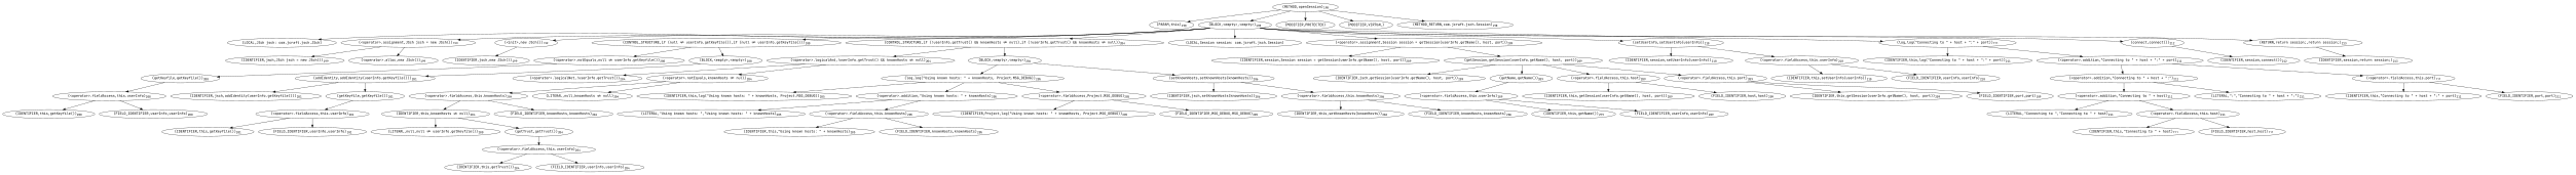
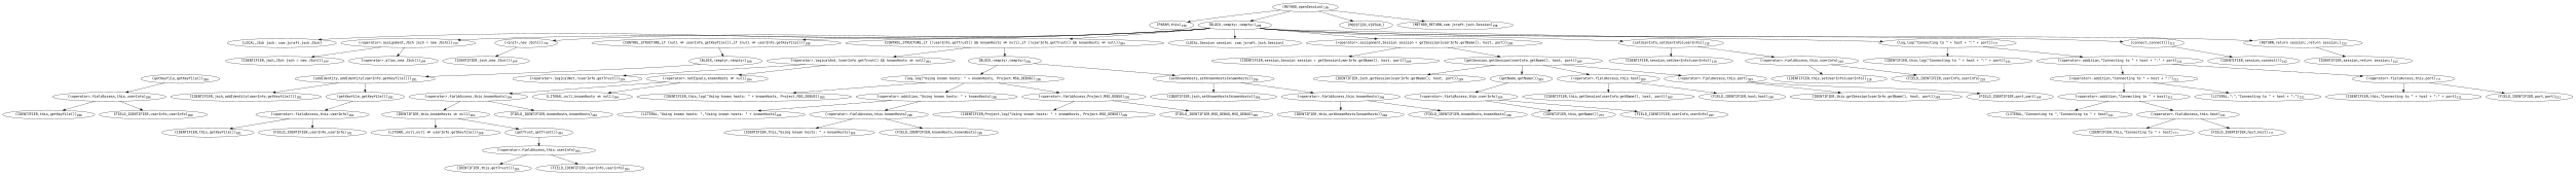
  digraph {
    fontname="JetBrains Mono"
    node [fontname="JetBrains Mono"]
    edge [fontname="JetBrains Mono"]
    n1 [label=<(METHOD,openSession)<SUB>198</SUB>>]
    n2 [label=<(PARAM,this)<SUB>198</SUB>>]
    n3 [label=<(BLOCK,&lt;empty&gt;,&lt;empty&gt;)<SUB>198</SUB>>]
-   n4 [label=<(MODIFIER,PROTECTED)>]
    n5 [label=<(MODIFIER,VIRTUAL)>]
    n6 [label=<(METHOD_RETURN,com.jcraft.jsch.Session)<SUB>198</SUB>>]
    n7 [label=<(LOCAL,JSch jsch: com.jcraft.jsch.JSch)>]
    n8 [label=<(&lt;operator&gt;.assignment,JSch jsch = new JSch())<SUB>199</SUB>>]
    n9 [label=<(&lt;init&gt;,new JSch())<SUB>199</SUB>>]
    n10 [label=<(CONTROL_STRUCTURE,if (null != userInfo.getKeyfile()),if (null != userInfo.getKeyfile()))<SUB>200</SUB>>]
    n11 [label=<(CONTROL_STRUCTURE,if (!userInfo.getTrust() &amp;&amp; knownHosts != null),if (!userInfo.getTrust() &amp;&amp; knownHosts != null))<SUB>204</SUB>>]
    n12 [label=<(LOCAL,Session session: com.jcraft.jsch.Session)>]
    n13 [label=<(&lt;operator&gt;.assignment,Session session = getSession(userInfo.getName(), host, port))<SUB>209</SUB>>]
    n14 [label=<(setUserInfo,setUserInfo(userInfo))<SUB>210</SUB>>]
    n15 [label=<(log,log(&quot;Connecting to &quot; + host + &quot;:&quot; + port))<SUB>211</SUB>>]
    n16 [label=<(connect,connect())<SUB>212</SUB>>]
    n17 [label=<(RETURN,return session;,return session;)<SUB>213</SUB>>]
    n18 [label=<(IDENTIFIER,jsch,JSch jsch = new JSch())<SUB>199</SUB>>]
    n19 [label=<(&lt;operator&gt;.alloc,new JSch())<SUB>199</SUB>>]
    n20 [label=<(IDENTIFIER,jsch,new JSch())<SUB>199</SUB>>]
-   n21 [label=<(&lt;operator&gt;.notEquals,null != userInfo.getKeyfile())<SUB>200</SUB>>]
    n22 [label=<(BLOCK,&lt;empty&gt;,&lt;empty&gt;)<SUB>200</SUB>>]
    n23 [label=<(&lt;operator&gt;.logicalAnd,!userInfo.getTrust() &amp;&amp; knownHosts != null)<SUB>204</SUB>>]
    n24 [label=<(BLOCK,&lt;empty&gt;,&lt;empty&gt;)<SUB>204</SUB>>]
    n25 [label=<(IDENTIFIER,session,Session session = getSession(userInfo.getName(), host, port))<SUB>209</SUB>>]
    n26 [label=<(getSession,getSession(userInfo.getName(), host, port))<SUB>209</SUB>>]
    n27 [label=<(IDENTIFIER,session,setUserInfo(userInfo))<SUB>210</SUB>>]
    n28 [label=<(&lt;operator&gt;.fieldAccess,this.userInfo)<SUB>210</SUB>>]
    n29 [label=<(IDENTIFIER,this,log(&quot;Connecting to &quot; + host + &quot;:&quot; + port))<SUB>211</SUB>>]
    n30 [label=<(&lt;operator&gt;.addition,&quot;Connecting to &quot; + host + &quot;:&quot; + port)<SUB>211</SUB>>]
    n31 [label=<(IDENTIFIER,session,connect())<SUB>212</SUB>>]
    n32 [label=<(IDENTIFIER,session,return session;)<SUB>213</SUB>>]
    n33 [label=<(getKeyfile,getKeyfile())<SUB>200</SUB>>]
    n34 [label=<(addIdentity,addIdentity(userInfo.getKeyfile()))<SUB>201</SUB>>]
    n35 [label=<(LITERAL,null,null != userInfo.getKeyfile())<SUB>200</SUB>>]
    n36 [label=<(&lt;operator&gt;.fieldAccess,this.userInfo)<SUB>200</SUB>>]
    n37 [label=<(IDENTIFIER,this,getKeyfile())<SUB>200</SUB>>]
    n38 [label=<(FIELD_IDENTIFIER,userInfo,userInfo)<SUB>200</SUB>>]
    n39 [label=<(IDENTIFIER,jsch,addIdentity(userInfo.getKeyfile()))<SUB>201</SUB>>]
    n40 [label=<(getKeyfile,getKeyfile())<SUB>201</SUB>>]
    n41 [label=<(&lt;operator&gt;.fieldAccess,this.userInfo)<SUB>201</SUB>>]
    n42 [label=<(IDENTIFIER,this,getKeyfile())<SUB>201</SUB>>]
    n43 [label=<(FIELD_IDENTIFIER,userInfo,userInfo)<SUB>201</SUB>>]
    n44 [label=<(&lt;operator&gt;.logicalNot,!userInfo.getTrust())<SUB>204</SUB>>]
    n45 [label=<(&lt;operator&gt;.notEquals,knownHosts != null)<SUB>204</SUB>>]
    n46 [label=<(log,log(&quot;Using known hosts: &quot; + knownHosts, Project.MSG_DEBUG))<SUB>205</SUB>>]
    n47 [label=<(setKnownHosts,setKnownHosts(knownHosts))<SUB>206</SUB>>]
    n48 [label=<(&lt;operator&gt;.fieldAccess,this.knownHosts)<SUB>204</SUB>>]
    n49 [label=<(LITERAL,null,knownHosts != null)<SUB>204</SUB>>]
    n50 [label=<(getTrust,getTrust())<SUB>204</SUB>>]
    n51 [label=<(&lt;operator&gt;.fieldAccess,this.userInfo)<SUB>204</SUB>>]
    n52 [label=<(IDENTIFIER,this,getTrust())<SUB>204</SUB>>]
    n53 [label=<(FIELD_IDENTIFIER,userInfo,userInfo)<SUB>204</SUB>>]
    n54 [label=<(IDENTIFIER,this,knownHosts != null)<SUB>204</SUB>>]
    n55 [label=<(FIELD_IDENTIFIER,knownHosts,knownHosts)<SUB>204</SUB>>]
    n56 [label=<(IDENTIFIER,this,log(&quot;Using known hosts: &quot; + knownHosts, Project.MSG_DEBUG))<SUB>205</SUB>>]
    n57 [label=<(&lt;operator&gt;.addition,&quot;Using known hosts: &quot; + knownHosts)<SUB>205</SUB>>]
    n58 [label=<(&lt;operator&gt;.fieldAccess,Project.MSG_DEBUG)<SUB>205</SUB>>]
    n59 [label=<(IDENTIFIER,jsch,setKnownHosts(knownHosts))<SUB>206</SUB>>]
    n60 [label=<(&lt;operator&gt;.fieldAccess,this.knownHosts)<SUB>206</SUB>>]
    n61 [label=<(LITERAL,&quot;Using known hosts: &quot;,&quot;Using known hosts: &quot; + knownHosts)<SUB>205</SUB>>]
    n62 [label=<(&lt;operator&gt;.fieldAccess,this.knownHosts)<SUB>205</SUB>>]
    n63 [label=<(IDENTIFIER,Project,log(&quot;Using known hosts: &quot; + knownHosts, Project.MSG_DEBUG))<SUB>205</SUB>>]
    n64 [label=<(FIELD_IDENTIFIER,MSG_DEBUG,MSG_DEBUG)<SUB>205</SUB>>]
    n65 [label=<(IDENTIFIER,this,&quot;Using known hosts: &quot; + knownHosts)<SUB>205</SUB>>]
    n66 [label=<(FIELD_IDENTIFIER,knownHosts,knownHosts)<SUB>205</SUB>>]
    n67 [label=<(IDENTIFIER,this,setKnownHosts(knownHosts))<SUB>206</SUB>>]
    n68 [label=<(FIELD_IDENTIFIER,knownHosts,knownHosts)<SUB>206</SUB>>]
    n69 [label=<(IDENTIFIER,jsch,getSession(userInfo.getName(), host, port))<SUB>209</SUB>>]
    n70 [label=<(getName,getName())<SUB>209</SUB>>]
    n71 [label=<(&lt;operator&gt;.fieldAccess,this.host)<SUB>209</SUB>>]
    n72 [label=<(&lt;operator&gt;.fieldAccess,this.port)<SUB>209</SUB>>]
    n73 [label=<(&lt;operator&gt;.fieldAccess,this.userInfo)<SUB>209</SUB>>]
    n74 [label=<(IDENTIFIER,this,getSession(userInfo.getName(), host, port))<SUB>209</SUB>>]
    n75 [label=<(FIELD_IDENTIFIER,host,host)<SUB>209</SUB>>]
    n76 [label=<(IDENTIFIER,this,getSession(userInfo.getName(), host, port))<SUB>209</SUB>>]
    n77 [label=<(FIELD_IDENTIFIER,port,port)<SUB>209</SUB>>]
    n78 [label=<(IDENTIFIER,this,getName())<SUB>279</SUB>>]
    n79 [label=<(FIELD_IDENTIFIER,userInfo,userInfo)<SUB>209</SUB>>]
    n80 [label=<(IDENTIFIER,this,setUserInfo(userInfo))<SUB>210</SUB>>]
    n81 [label=<(FIELD_IDENTIFIER,userInfo,userInfo)<SUB>210</SUB>>]
    n82 [label=<(&lt;operator&gt;.addition,&quot;Connecting to &quot; + host + &quot;:&quot;)<SUB>211</SUB>>]
    n83 [label=<(&lt;operator&gt;.fieldAccess,this.port)<SUB>211</SUB>>]
    n84 [label=<(&lt;operator&gt;.addition,&quot;Connecting to &quot; + host)<SUB>211</SUB>>]
    n85 [label=<(LITERAL,&quot;:&quot;,&quot;Connecting to &quot; + host + &quot;:&quot;)<SUB>211</SUB>>]
    n86 [label=<(IDENTIFIER,this,&quot;Connecting to &quot; + host + &quot;:&quot; + port)<SUB>211</SUB>>]
    n87 [label=<(FIELD_IDENTIFIER,port,port)<SUB>211</SUB>>]
    n88 [label=<(LITERAL,&quot;Connecting to &quot;,&quot;Connecting to &quot; + host)<SUB>211</SUB>>]
    n89 [label=<(&lt;operator&gt;.fieldAccess,this.host)<SUB>211</SUB>>]
    n90 [label=<(IDENTIFIER,this,&quot;Connecting to &quot; + host)<SUB>211</SUB>>]
    n91 [label=<(FIELD_IDENTIFIER,host,host)<SUB>211</SUB>>]
    n1 -> n2
    n1 -> n3
-   n1 -> n4
    n1 -> n5
    n1 -> n6
    n3 -> n7
    n3 -> n8
    n3 -> n9
    n3 -> n10
    n3 -> n11
    n3 -> n12
    n3 -> n13
    n3 -> n14
    n3 -> n15
    n3 -> n16
    n3 -> n17
    n8 -> n18
    n8 -> n19
    n9 -> n20
-   n10 -> n21
    n10 -> n22
    n11 -> n23
    n11 -> n24
    n13 -> n25
    n13 -> n26
    n14 -> n27
    n14 -> n28
    n15 -> n29
    n15 -> n30
    n16 -> n31
    n17 -> n32
-   n21 -> n33
    n22 -> n34
    n23 -> n44
    n23 -> n45
    n24 -> n46
    n24 -> n47
    n26 -> n69
    n26 -> n70
    n26 -> n71
    n26 -> n72
    n28 -> n80
    n28 -> n81
    n30 -> n82
    n30 -> n83
    n33 -> n36
    n34 -> n39
    n34 -> n40
    n36 -> n37
    n36 -> n38
    n40 -> n41
    n41 -> n42
    n41 -> n43
    n45 -> n48
    n45 -> n49
    n46 -> n56
    n46 -> n57
    n46 -> n58
    n47 -> n59
    n47 -> n60
    n48 -> n54
    n48 -> n55
    n50 -> n51
    n51 -> n52
    n51 -> n53
    n54 -> n35
    n54 -> n50
    n57 -> n61
    n57 -> n62
    n58 -> n63
    n58 -> n64
    n60 -> n67
    n60 -> n68
    n62 -> n65
    n62 -> n66
    n70 -> n73
    n71 -> n74
    n71 -> n75
    n72 -> n76
    n72 -> n77
    n73 -> n78
    n73 -> n79
    n82 -> n84
    n82 -> n85
    n83 -> n86
    n83 -> n87
    n84 -> n88
    n84 -> n89
    n89 -> n90
    n89 -> n91
  }
